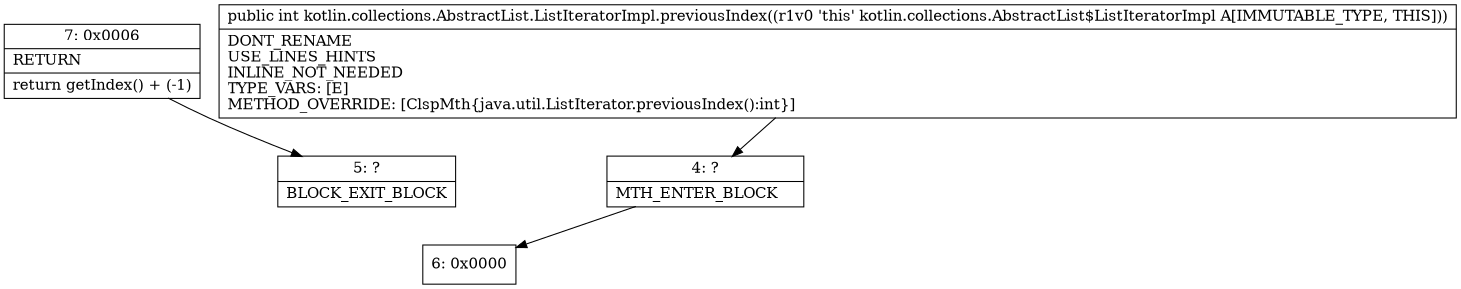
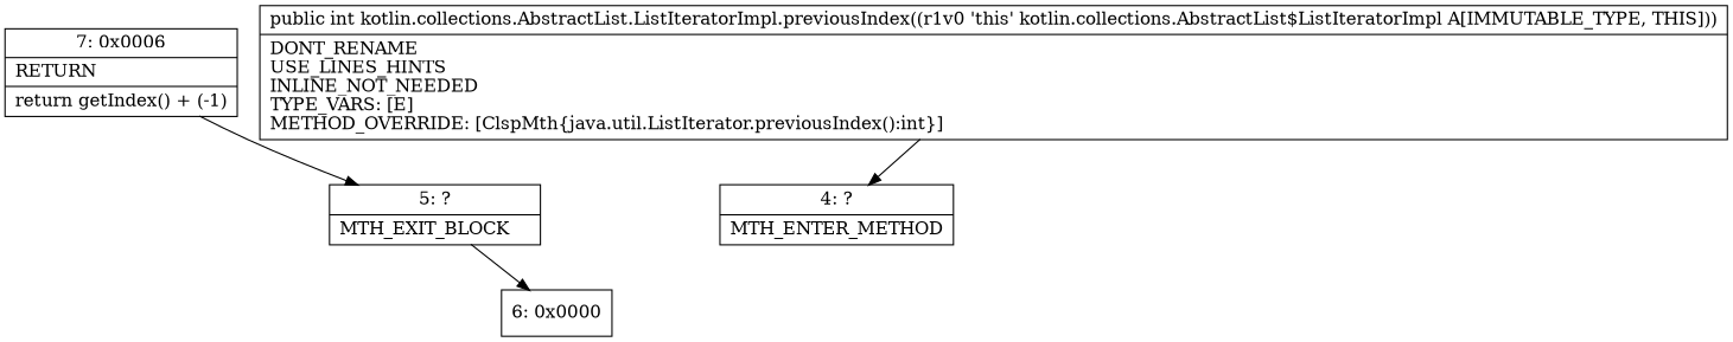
  digraph {
    node [shape=record]
-   n1 [label="{4\:\ ?|MTH_ENTER_BLOCK\l}"]
+   n1 [label="{4\:\ ?|MTH_ENTER_METHOD\l}"]
    n2 [label="{6\:\ 0x0000}"]
    n3 [label="{7\:\ 0x0006|RETURN\l|return getIndex() + (\-1)\l}"]
-   n4 [label="{5\:\ ?|BLOCK_EXIT_BLOCK\l}"]
+   n4 [label="{5\:\ ?|MTH_EXIT_BLOCK\l}"]
    n5 [label="{public int kotlin.collections.AbstractList.ListIteratorImpl.previousIndex((r1v0 'this' kotlin.collections.AbstractList$ListIteratorImpl A[IMMUTABLE_TYPE, THIS]))  | DONT_RENAME\lUSE_LINES_HINTS\lINLINE_NOT_NEEDED\lTYPE_VARS: [E]\lMETHOD_OVERRIDE: [ClspMth\{java.util.ListIterator.previousIndex():int\}]\l}"]
-   n1 -> n2
+   n4 -> n2
    n3 -> n4
    n5 -> n1
  }
